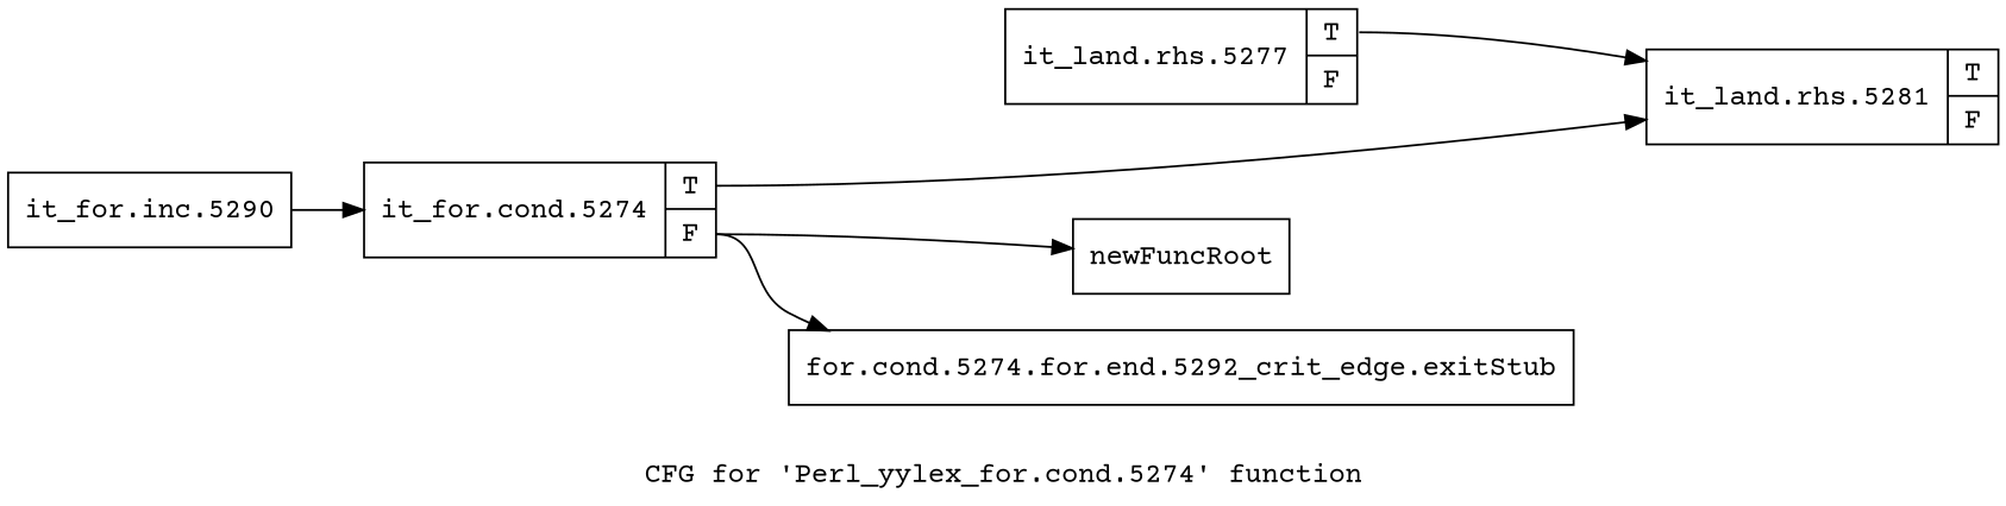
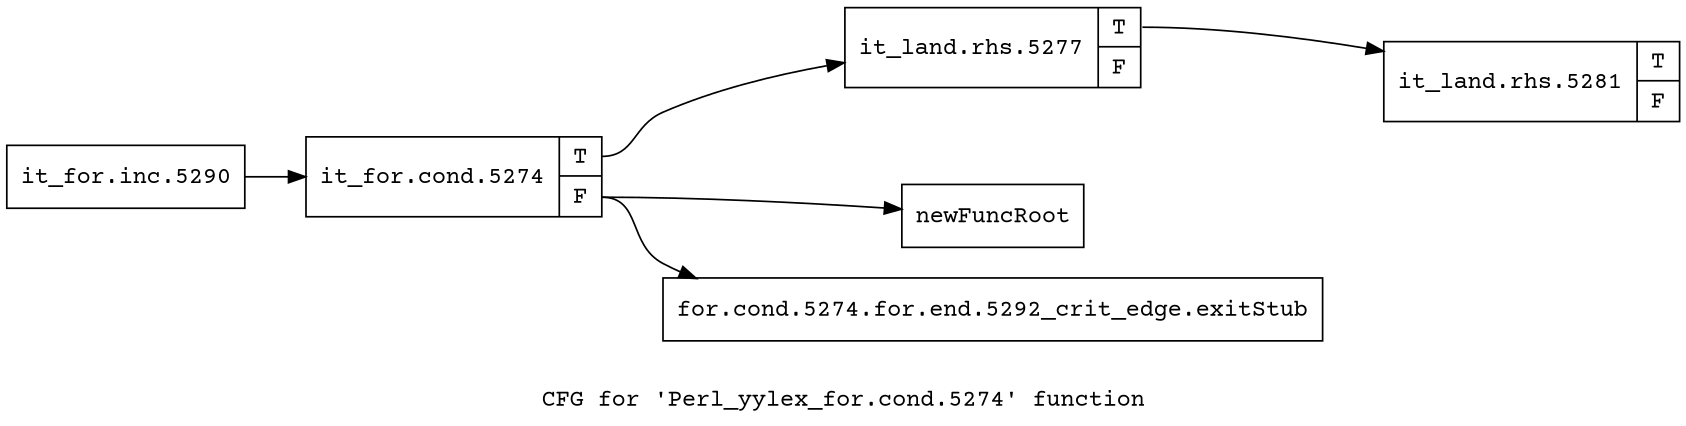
  digraph {
    fontname="Courier Prime"
    label="CFG for 'Perl_yylex_for.cond.5274' function"
    rankdir=LR
    node [fontname="Courier Prime" shape=record]
    edge [fontname="Courier Prime" tailport=s1]
    n1 [label="{newFuncRoot}"]
    n2 [label="{it_for.cond.5274|{<s0>T|<s1>F}}"]
    n3 [label="{for.cond.5274.for.end.5292_crit_edge.exitStub}"]
    n4 [label="{it_land.rhs.5277|{<s0>T|<s1>F}}"]
    n5 [label="{it_land.rhs.5281|{<s0>T|<s1>F}}"]
    n6 [label="{it_for.inc.5290}"]
    n2 -> n1
    n2 -> n3
-   n2 -> n5 [tailport=s0]
+   n2 -> n4 [tailport=s0]
    n4 -> n5 [tailport=s0]
    n6 -> n2
  }
